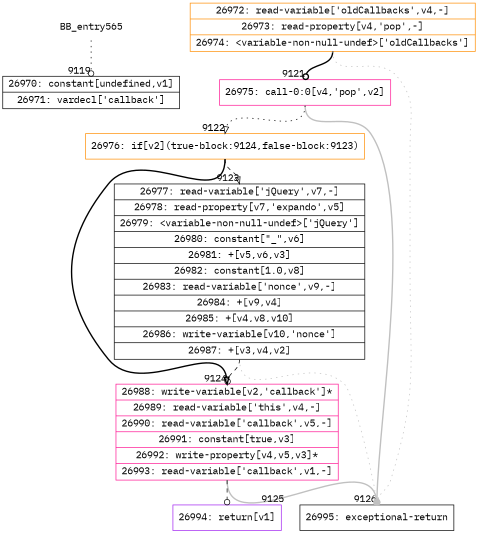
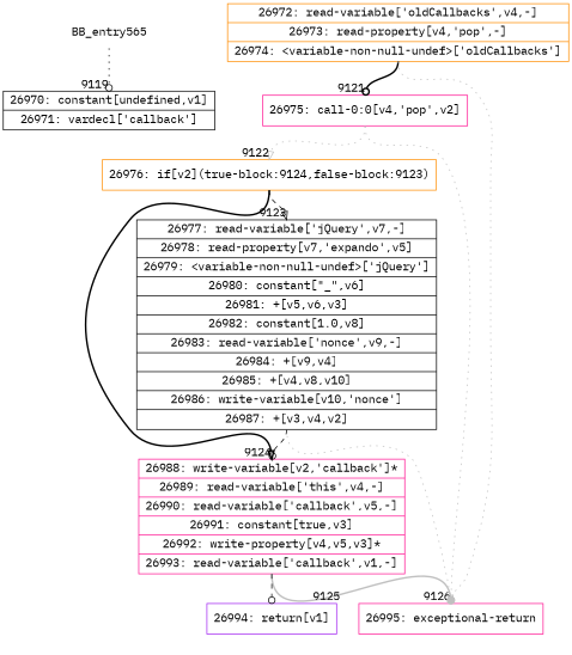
  digraph {
    fontname="IBM Plex Mono"
    rankdir=TD
    node [color=darkorange fontname="IBM Plex Mono" shape=record]
    edge [arrowhead=odot fontname="IBM Plex Mono" headport=n style=dotted tailport=s]
    BB_entry565 [shape=none]
    n2 [color=black label="{26970: constant[undefined,v1]|26971: vardecl['callback']}"]
    n3 [label="{26972: read-variable['oldCallbacks',v4,-]|26973: read-property[v4,'pop',-]|26974: \<variable-non-null-undef\>['oldCallbacks']}"]
    n4 [color=deeppink label="{26975: call-0:0[v4,'pop',v2]}"]
-   n5 [color=black label="{26995: exceptional-return}"]
+   n5 [color=deeppink label="{26995: exceptional-return}"]
    n6 [label="{26976: if[v2](true-block:9124,false-block:9123)}"]
    n7 [color=deeppink label="{26988: write-variable[v2,'callback']*|26989: read-variable['this',v4,-]|26990: read-variable['callback',v5,-]|26991: constant[true,v3]|26992: write-property[v4,v5,v3]*|26993: read-variable['callback',v1,-]}"]
    n8 [color=black label="{26977: read-variable['jQuery',v7,-]|26978: read-property[v7,'expando',v5]|26979: \<variable-non-null-undef\>['jQuery']|26980: constant[\"_\",v6]|26981: +[v5,v6,v3]|26982: constant[1.0,v8]|26983: read-variable['nonce',v9,-]|26984: +[v9,v4]|26985: +[v4,v8,v10]|26986: write-variable[v10,'nonce']|26987: +[v3,v4,v2]}"]
    n9 [color=purple label="{26994: return[v1]}"]
    BB_entry565 -> n2 [headlabel="    9119"]
    n3 -> n4 [headlabel="      9121" style=bold]
    n3 -> n5 [color=gray headlabel="      9126"]
-   n4 -> n5 [arrowhead=dot color=gray style=bold]
-   n4 -> n6 [arrowhead=onormal headlabel="      9122"]
+   n4 -> n5 [arrowhead=dot color=gray]
+   n4 -> n6 [arrowhead=onormal headlabel="      9122" color=gray]
    n6 -> n7 [arrowhead=onormal headlabel="      9124" style=bold]
    n6 -> n8 [arrowhead=onormal headlabel="      9123" style=dashed]
    n7 -> n5 [color=gray style=bold]
    n7 -> n9 [headlabel="      9125" style=dashed]
    n8 -> n5 [arrowhead=onormal color=gray]
    n8 -> n7 [style=dashed]
  }
